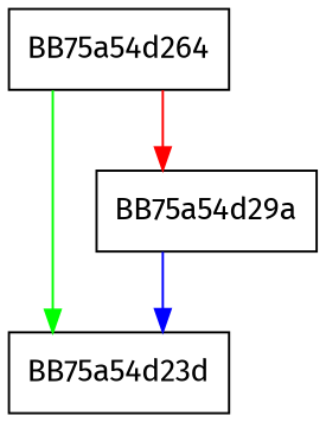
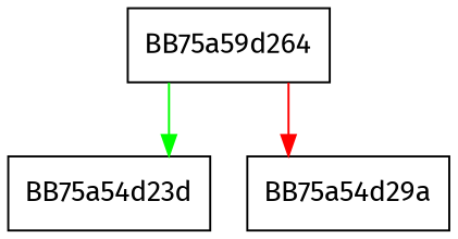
  digraph {
    fontname="Fira Sans"
    splines=ortho
    node [fontname="Fira Sans" shape=box]
    edge [fontname="Fira Sans"]
    n1 [label=BB75a54d23d]
-   BB75a54d264
+   BB75a54d264 [label=BB75a59d264]
    BB75a54d29a
    BB75a54d264 -> n1 [color=green]
    BB75a54d264 -> BB75a54d29a [color=red]
-   BB75a54d29a -> n1 [color=blue]
  }
